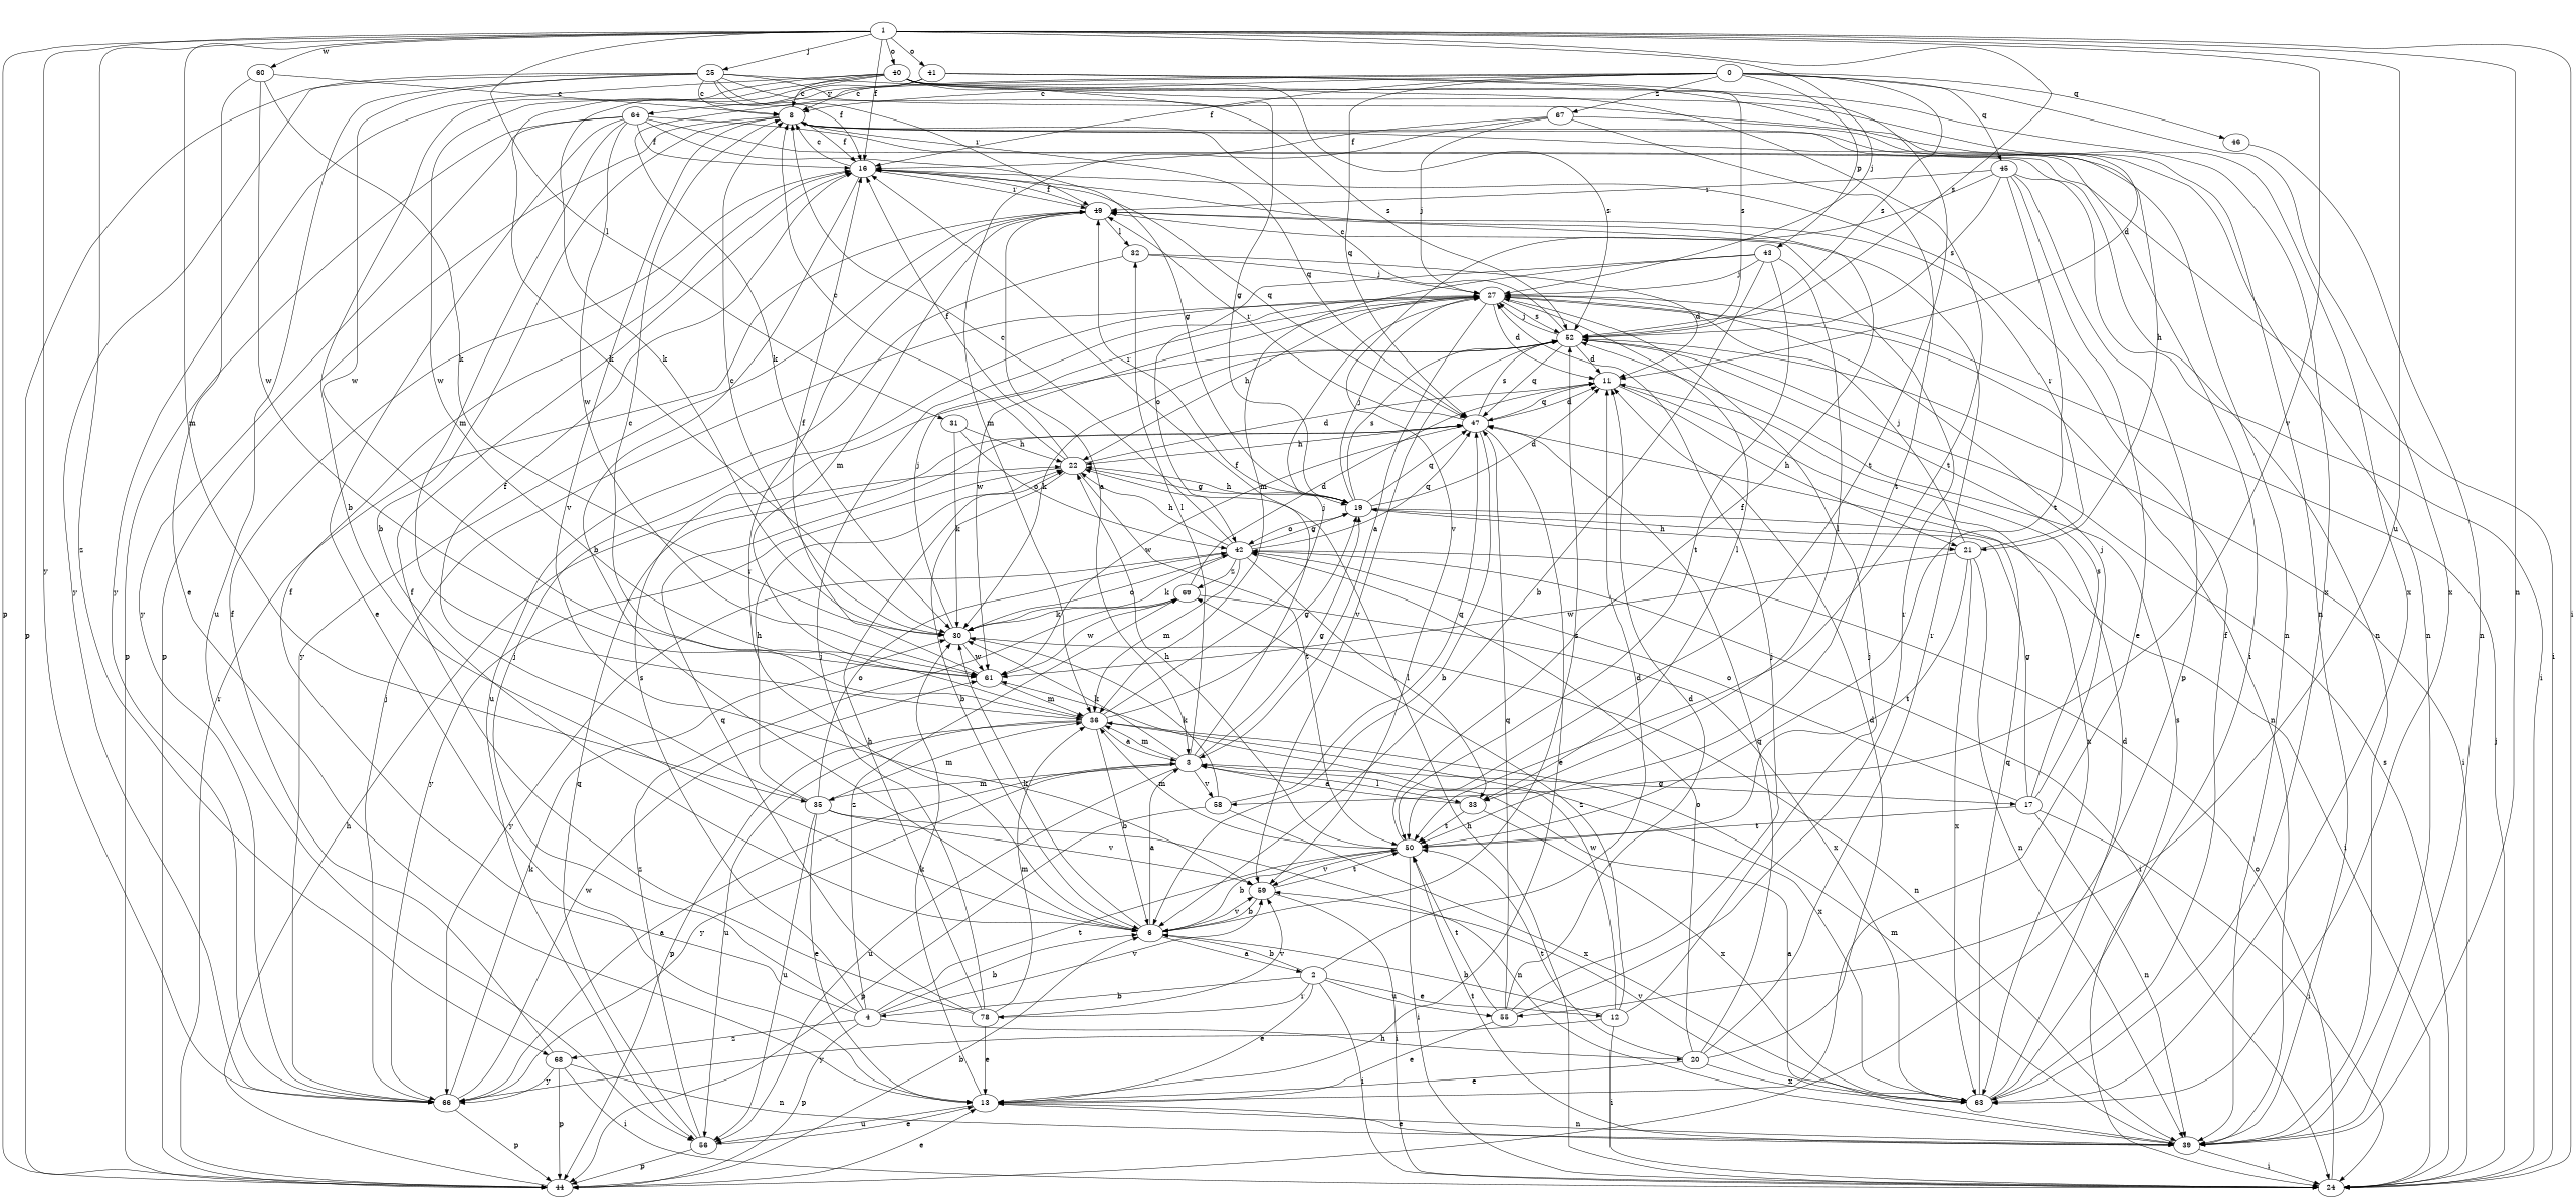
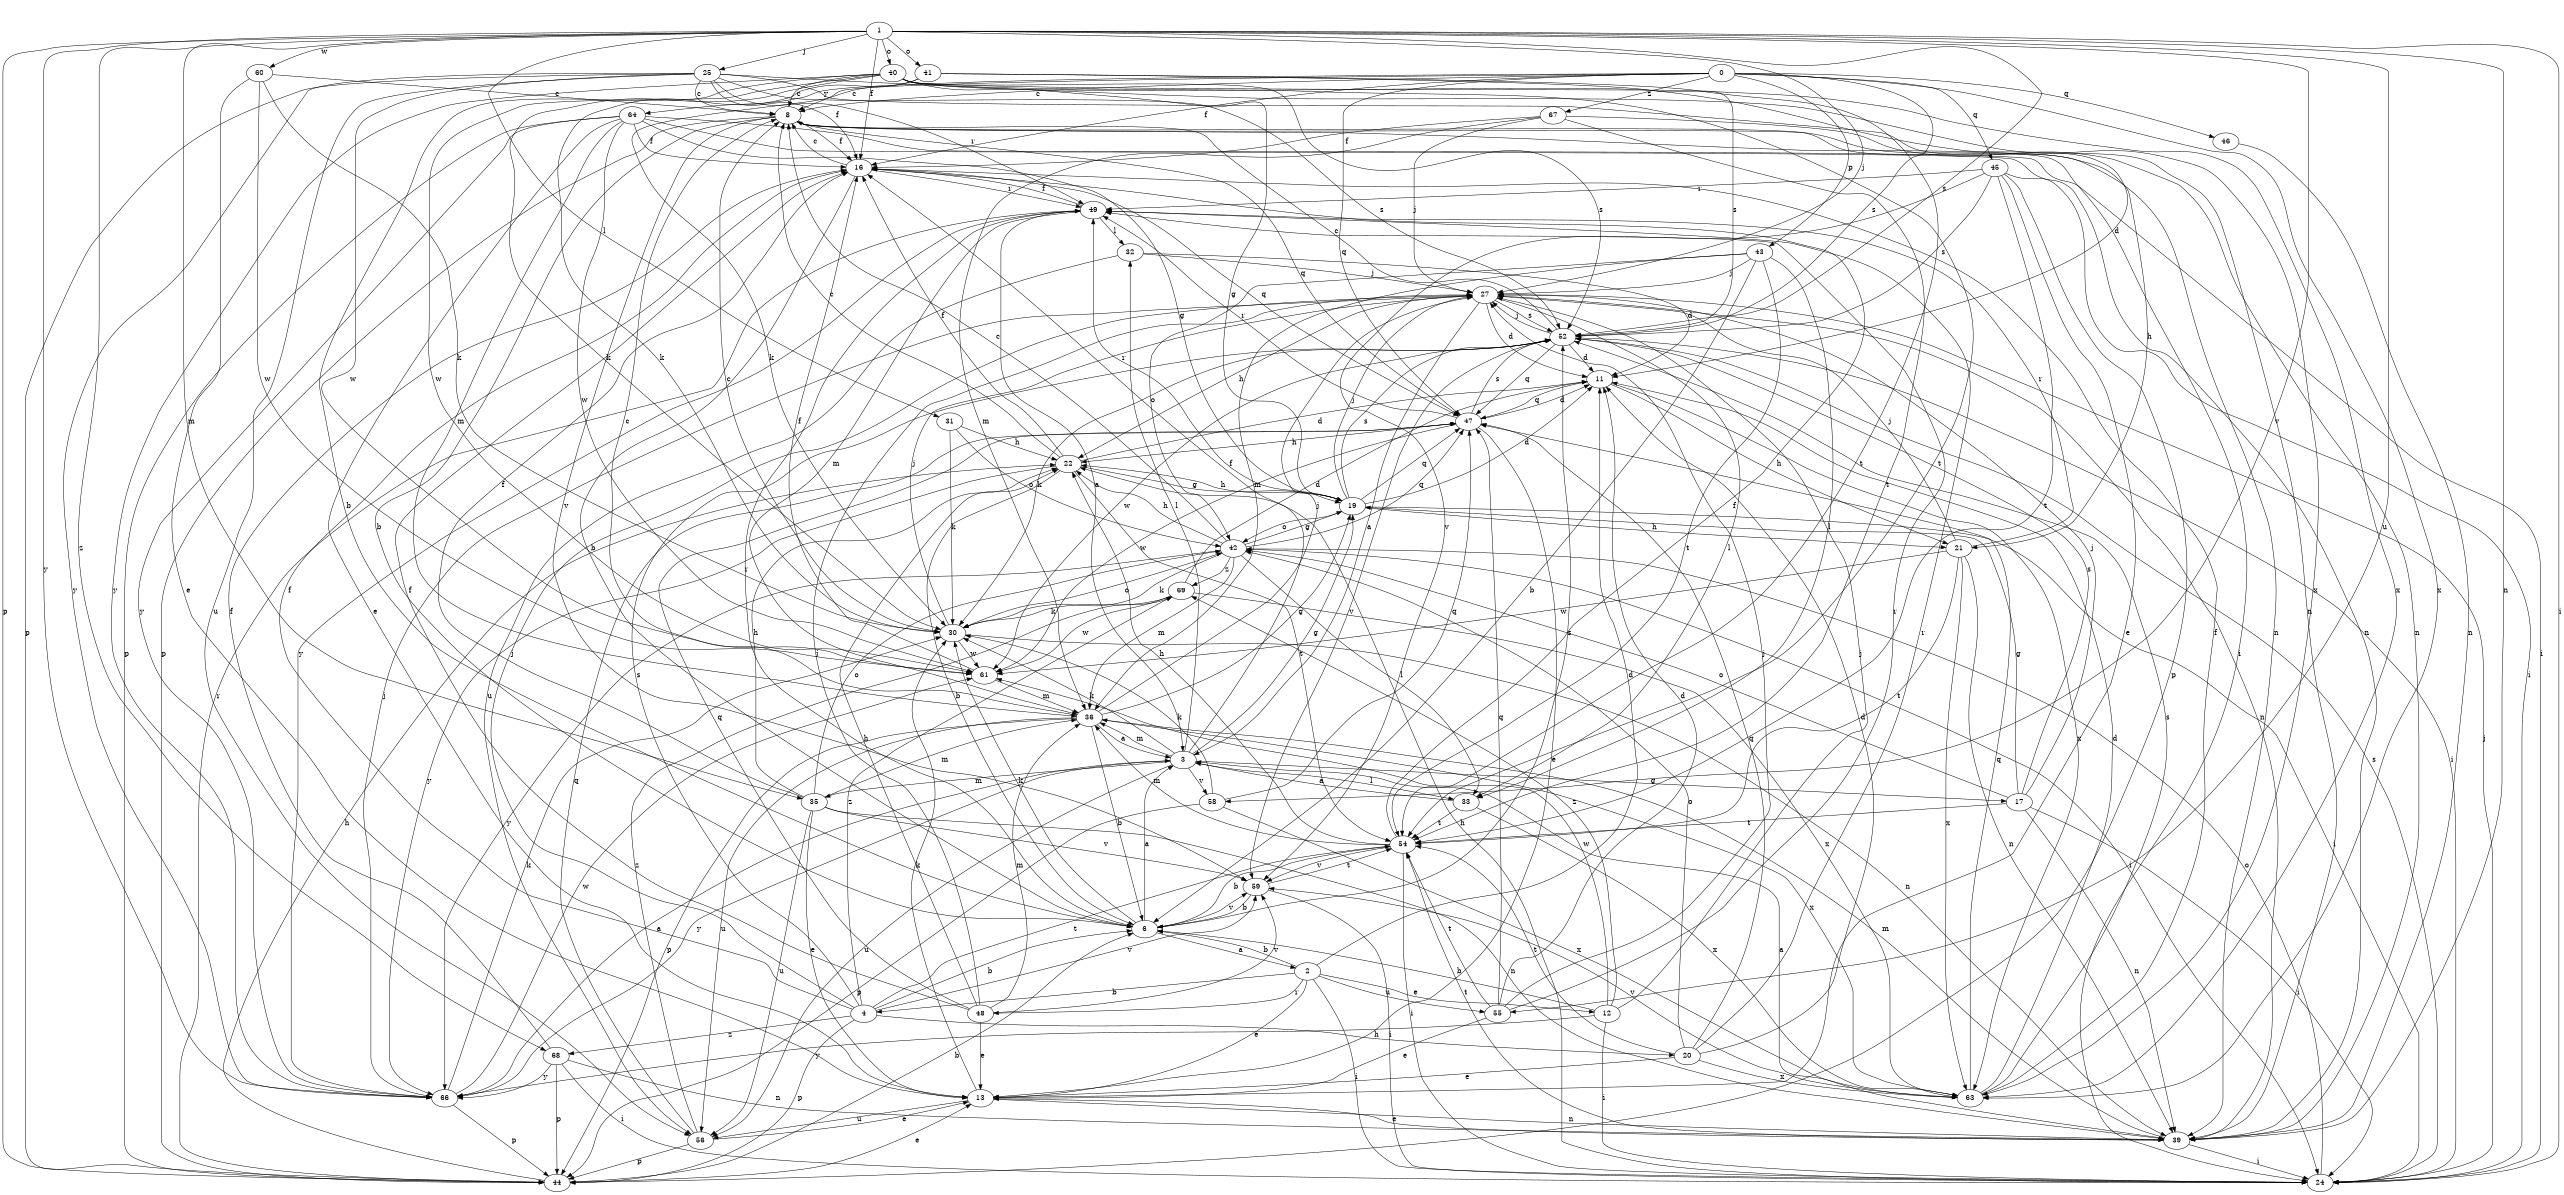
  strict digraph {
    0
    8
    16
    30
    43
    45
    46
    47
    52
    63
    64
    67
    24
    39
    44
    6
    59
    21
    49
    27
    61
    42
    33
    36
-   54 [label=50]
+   54
    13
    11
    22
    66
    19
    1
    25
    31
    35
    40
    41
    55
    58
    60
    68
    56
    3
    2
    4
    12
-   48 [label=78]
+   48
    20
    69
    17
    32
    0 -> 8 [label=c]
    0 -> 16 [label=f]
    0 -> 30 [label=k]
    0 -> 43 [label=p]
    0 -> 45 [label=q]
    0 -> 46 [label=q]
    0 -> 47 [label=q]
    0 -> 52 [label=s]
    0 -> 63 [label=x]
    0 -> 64 [label=y]
    0 -> 67 [label=z]
    8 -> 16 [label=f]
    8 -> 47 [label=q]
    8 -> 24 [label=i]
    8 -> 39 [label=n]
    8 -> 44 [label=p]
    8 -> 6 [label=b]
    8 -> 59 [label=v]
    8 -> 21 [label=h]
    16 -> 8 [label=c]
    16 -> 47 [label=q]
    16 -> 6 [label=b]
    16 -> 49 [label=r]
    30 -> 8 [label=c]
    30 -> 39 [label=n]
    30 -> 27 [label=j]
    30 -> 61 [label=w]
    30 -> 42 [label=o]
    43 -> 6 [label=b]
    43 -> 27 [label=j]
    43 -> 42 [label=o]
    43 -> 33 [label=l]
    43 -> 36 [label=m]
    43 -> 54 [label=t]
    45 -> 52 [label=s]
    45 -> 24 [label=i]
    45 -> 44 [label=p]
    45 -> 59 [label=v]
    45 -> 49 [label=r]
    45 -> 54 [label=t]
    45 -> 13 [label=e]
    46 -> 39 [label=n]
    47 -> 52 [label=s]
-   47 -> 6 [label=b]
    47 -> 49 [label=r]
    47 -> 61 [label=w]
    47 -> 13 [label=e]
    47 -> 11 [label=d]
    47 -> 22 [label=h]
    52 -> 8 [label=c]
    52 -> 30 [label=k]
    52 -> 47 [label=q]
    52 -> 24 [label=i]
    52 -> 59 [label=v]
    52 -> 27 [label=j]
    52 -> 11 [label=d]
    63 -> 16 [label=f]
    63 -> 47 [label=q]
    63 -> 52 [label=s]
    63 -> 59 [label=v]
    63 -> 11 [label=d]
    64 -> 16 [label=f]
    64 -> 24 [label=i]
    64 -> 39 [label=n]
    64 -> 44 [label=p]
    64 -> 61 [label=w]
    64 -> 36 [label=m]
    64 -> 13 [label=e]
    64 -> 66 [label=y]
    64 -> 19 [label=g]
    67 -> 16 [label=f]
    67 -> 39 [label=n]
    67 -> 27 [label=j]
    67 -> 36 [label=m]
    67 -> 54 [label=t]
    24 -> 52 [label=s]
    24 -> 27 [label=j]
    24 -> 42 [label=o]
    24 -> 22 [label=h]
    39 -> 24 [label=i]
    39 -> 36 [label=m]
    39 -> 54 [label=t]
    39 -> 13 [label=e]
    39 -> 3 [label=a]
    44 -> 6 [label=b]
    44 -> 49 [label=r]
    44 -> 13 [label=e]
    44 -> 22 [label=h]
    6 -> 30 [label=k]
    6 -> 52 [label=s]
    6 -> 59 [label=v]
    6 -> 49 [label=r]
    6 -> 3 [label=a]
    6 -> 2 [label=a]
    59 -> 24 [label=i]
    59 -> 6 [label=b]
    59 -> 54 [label=t]
    21 -> 63 [label=x]
    21 -> 39 [label=n]
    21 -> 49 [label=r]
    21 -> 27 [label=j]
    21 -> 61 [label=w]
    21 -> 54 [label=t]
    49 -> 16 [label=f]
    49 -> 36 [label=m]
    49 -> 66 [label=y]
    49 -> 3 [label=a]
    49 -> 32 [label=l]
    27 -> 52 [label=s]
    27 -> 39 [label=n]
-   27 -> 61 [label=w]
+   52 -> 61 [label=w]
    27 -> 33 [label=l]
    27 -> 11 [label=d]
    27 -> 22 [label=h]
    27 -> 3 [label=a]
    61 -> 16 [label=f]
    61 -> 36 [label=m]
    42 -> 8 [label=c]
    42 -> 30 [label=k]
    42 -> 47 [label=q]
    42 -> 24 [label=i]
    42 -> 33 [label=l]
    42 -> 36 [label=m]
    42 -> 22 [label=h]
    42 -> 66 [label=y]
    42 -> 19 [label=g]
    42 -> 69 [label=z]
    33 -> 63 [label=x]
    33 -> 54 [label=t]
    33 -> 3 [label=a]
    36 -> 8 [label=c]
    36 -> 63 [label=x]
    36 -> 44 [label=p]
    36 -> 6 [label=b]
    36 -> 27 [label=j]
    36 -> 19 [label=g]
    36 -> 56 [label=u]
    36 -> 3 [label=a]
    54 -> 16 [label=f]
    54 -> 24 [label=i]
    54 -> 6 [label=b]
    54 -> 59 [label=v]
    54 -> 36 [label=m]
    54 -> 22 [label=h]
    13 -> 30 [label=k]
    13 -> 39 [label=n]
    13 -> 56 [label=u]
    11 -> 47 [label=q]
    11 -> 63 [label=x]
    11 -> 21 [label=h]
    22 -> 8 [label=c]
    22 -> 16 [label=f]
    22 -> 6 [label=b]
    22 -> 54 [label=t]
    22 -> 11 [label=d]
    22 -> 66 [label=y]
    22 -> 19 [label=g]
    66 -> 30 [label=k]
    66 -> 44 [label=p]
    66 -> 27 [label=j]
    66 -> 61 [label=w]
    66 -> 3 [label=a]
    19 -> 47 [label=q]
    19 -> 52 [label=s]
    19 -> 24 [label=i]
    19 -> 21 [label=h]
    19 -> 49 [label=r]
    19 -> 27 [label=j]
    19 -> 42 [label=o]
    19 -> 11 [label=d]
    19 -> 22 [label=h]
    1 -> 16 [label=f]
    1 -> 52 [label=s]
    1 -> 24 [label=i]
    1 -> 39 [label=n]
    1 -> 44 [label=p]
    1 -> 27 [label=j]
    1 -> 66 [label=y]
    1 -> 25 [label=j]
    1 -> 31 [label=l]
    1 -> 35 [label=m]
    1 -> 40 [label=o]
    1 -> 41 [label=o]
    1 -> 55 [label=u]
    1 -> 58 [label=v]
    1 -> 60 [label=w]
    1 -> 68 [label=z]
    25 -> 8 [label=c]
    25 -> 16 [label=f]
    25 -> 52 [label=s]
    25 -> 63 [label=x]
    25 -> 39 [label=n]
    25 -> 44 [label=p]
    25 -> 49 [label=r]
    25 -> 61 [label=w]
    25 -> 66 [label=y]
    25 -> 56 [label=u]
    31 -> 30 [label=k]
    31 -> 42 [label=o]
    31 -> 22 [label=h]
    35 -> 16 [label=f]
    35 -> 39 [label=n]
    35 -> 59 [label=v]
    35 -> 42 [label=o]
    35 -> 36 [label=m]
    35 -> 13 [label=e]
    35 -> 22 [label=h]
    35 -> 56 [label=u]
    40 -> 8 [label=c]
    40 -> 30 [label=k]
    40 -> 52 [label=s]
    40 -> 63 [label=x]
    40 -> 6 [label=b]
    40 -> 61 [label=w]
    40 -> 54 [label=t]
    40 -> 11 [label=d]
    40 -> 66 [label=y]
    40 -> 19 [label=g]
    41 -> 8 [label=c]
    41 -> 30 [label=k]
    41 -> 52 [label=s]
    41 -> 54 [label=t]
    55 -> 47 [label=q]
    55 -> 49 [label=r]
    55 -> 27 [label=j]
    55 -> 54 [label=t]
    55 -> 13 [label=e]
    55 -> 11 [label=d]
    58 -> 30 [label=k]
    58 -> 47 [label=q]
    58 -> 63 [label=x]
    58 -> 44 [label=p]
    60 -> 8 [label=c]
    60 -> 30 [label=k]
    60 -> 61 [label=w]
    60 -> 13 [label=e]
    68 -> 16 [label=f]
    68 -> 24 [label=i]
    68 -> 39 [label=n]
    68 -> 44 [label=p]
    68 -> 66 [label=y]
    56 -> 47 [label=q]
    56 -> 44 [label=p]
    56 -> 13 [label=e]
    56 -> 69 [label=z]
    3 -> 16 [label=f]
    3 -> 30 [label=k]
    3 -> 33 [label=l]
    3 -> 36 [label=m]
    3 -> 66 [label=y]
    3 -> 19 [label=g]
    3 -> 35 [label=m]
    3 -> 58 [label=v]
    3 -> 56 [label=u]
    3 -> 17 [label=g]
    3 -> 32 [label=l]
    2 -> 24 [label=i]
    2 -> 6 [label=b]
    2 -> 13 [label=e]
    2 -> 11 [label=d]
    2 -> 55 [label=u]
    2 -> 4 [label=b]
    2 -> 12 [label=e]
    2 -> 48 [label=r]
    4 -> 16 [label=f]
    4 -> 52 [label=s]
    4 -> 44 [label=p]
    4 -> 6 [label=b]
    4 -> 59 [label=v]
    4 -> 27 [label=j]
    4 -> 54 [label=t]
    4 -> 68 [label=z]
    4 -> 20 [label=h]
    4 -> 69 [label=z]
    12 -> 24 [label=i]
    12 -> 6 [label=b]
    12 -> 27 [label=j]
    12 -> 61 [label=w]
    12 -> 66 [label=y]
    12 -> 69 [label=z]
    48 -> 16 [label=f]
    48 -> 47 [label=q]
    48 -> 59 [label=v]
    48 -> 27 [label=j]
    48 -> 36 [label=m]
    48 -> 13 [label=e]
    48 -> 22 [label=h]
    20 -> 47 [label=q]
    20 -> 63 [label=x]
    20 -> 49 [label=r]
    20 -> 42 [label=o]
    20 -> 54 [label=t]
    20 -> 13 [label=e]
    20 -> 11 [label=d]
    69 -> 30 [label=k]
    69 -> 63 [label=x]
    69 -> 61 [label=w]
    69 -> 11 [label=d]
    17 -> 52 [label=s]
    17 -> 24 [label=i]
    17 -> 39 [label=n]
    17 -> 27 [label=j]
    17 -> 42 [label=o]
    17 -> 54 [label=t]
    17 -> 19 [label=g]
    32 -> 27 [label=j]
    32 -> 11 [label=d]
    32 -> 56 [label=u]
  }
